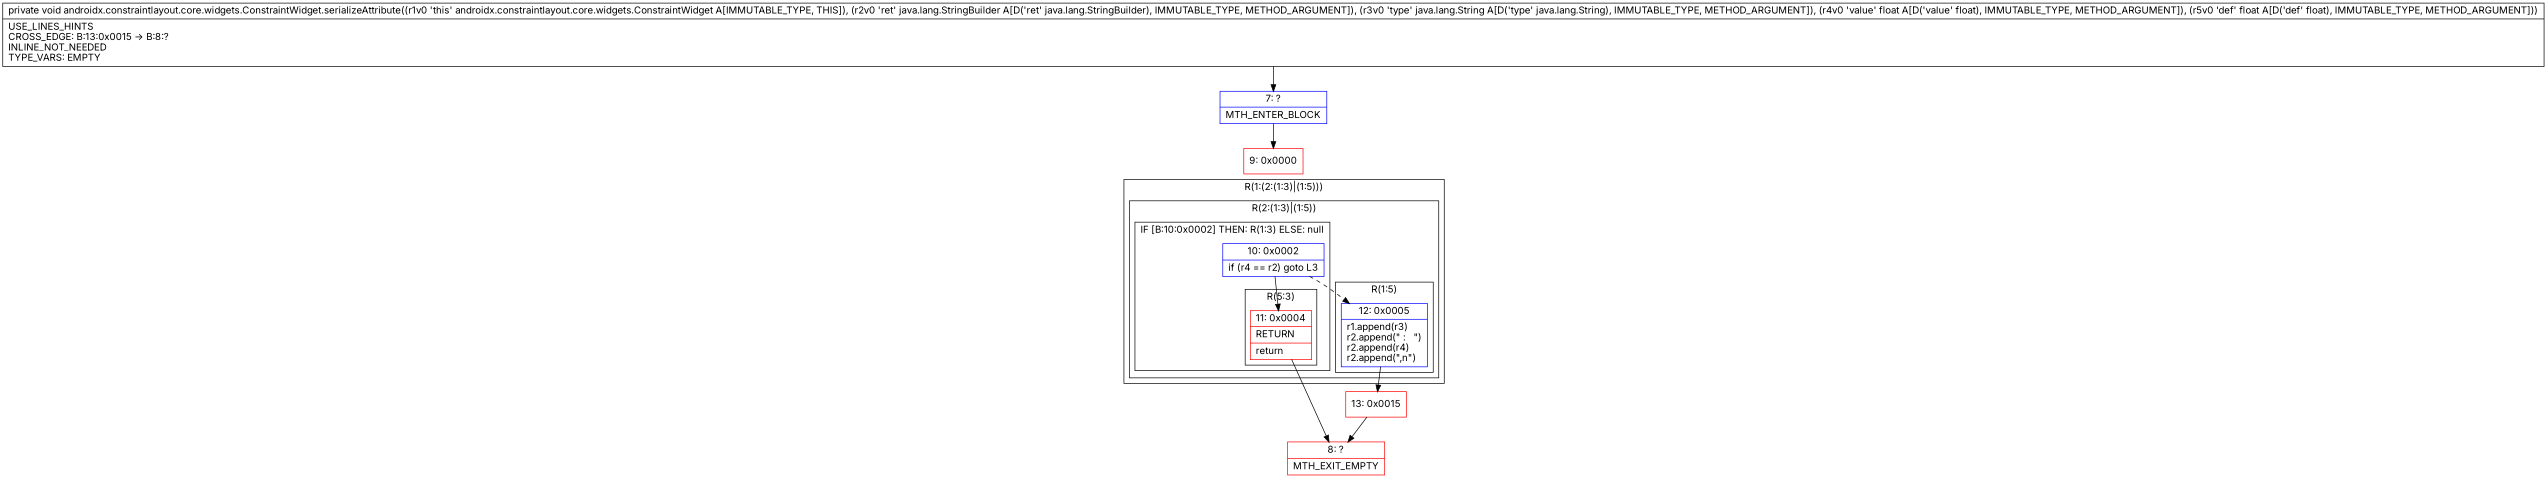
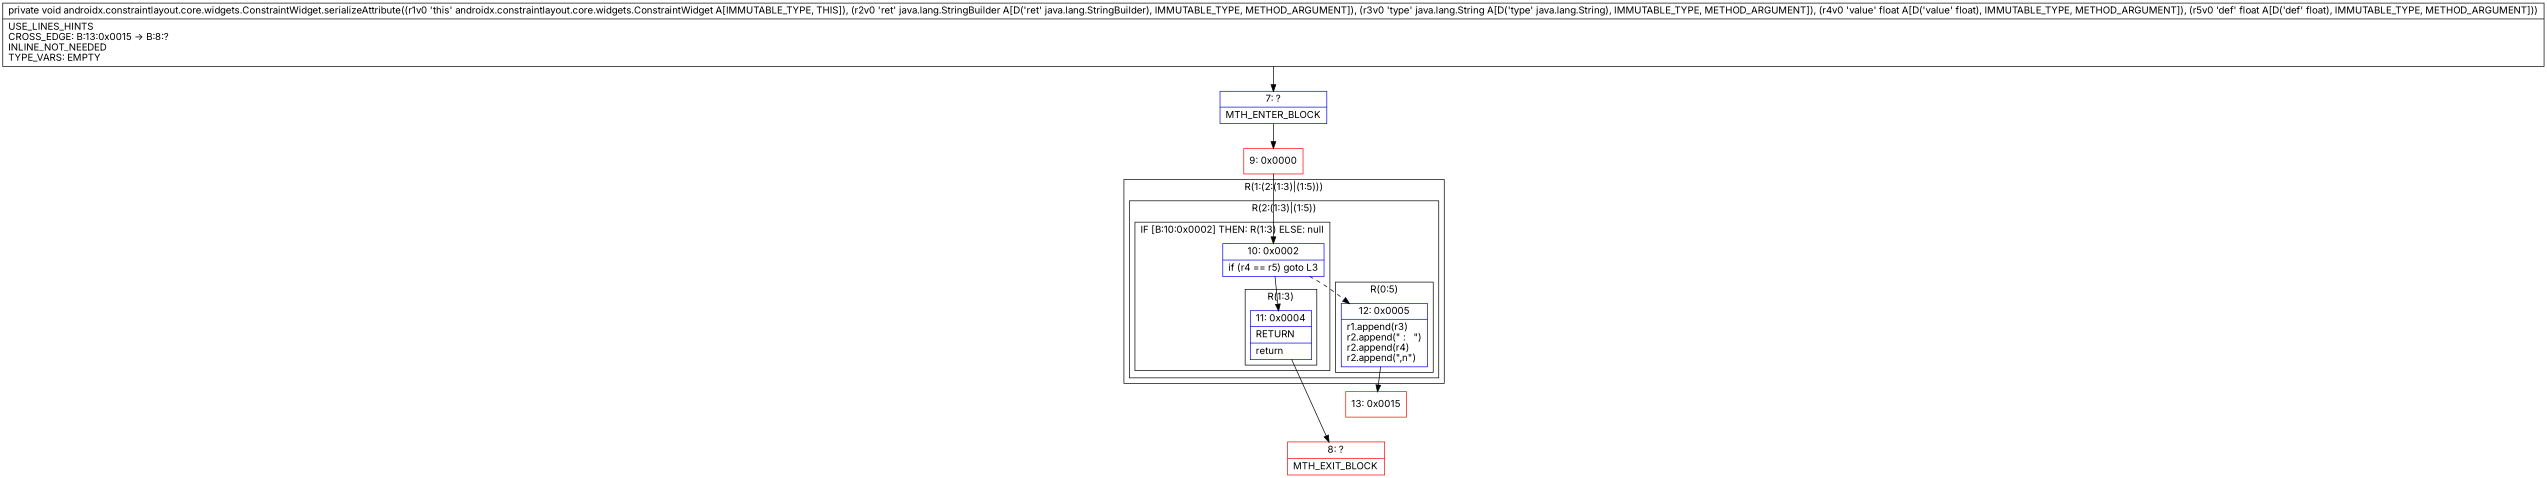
  digraph {
    fontname=Inter
    node [color=blue fontname=Inter shape=record]
    edge [fontname=Inter]
-   n1 [color=red label="{11\:\ 0x0004|RETURN\l|return\l}"]
-   n2 [label="{10\:\ 0x0002|if (r4 == r2) goto L3\l}"]
+   n1 [label="{11\:\ 0x0004|RETURN\l|return\l}"]
+   n2 [label="{10\:\ 0x0002|if (r4 == r5) goto L3\l}"]
    n3 [label="{12\:\ 0x0005|r1.append(r3)\lr2.append(\" :   \")\lr2.append(r4)\lr2.append(\",n\")\l}"]
-   n4 [color=red label="{8\:\ ?|MTH_EXIT_EMPTY\l}"]
+   n4 [color=red label="{8\:\ ?|MTH_EXIT_BLOCK\l}"]
    n5 [color=red label="{13\:\ 0x0015}"]
    n6 [label="{7\:\ ?|MTH_ENTER_BLOCK\l}"]
    n7 [color=red label="{9\:\ 0x0000}"]
    n8 [label="{private void androidx.constraintlayout.core.widgets.ConstraintWidget.serializeAttribute((r1v0 'this' androidx.constraintlayout.core.widgets.ConstraintWidget A[IMMUTABLE_TYPE, THIS]), (r2v0 'ret' java.lang.StringBuilder A[D('ret' java.lang.StringBuilder), IMMUTABLE_TYPE, METHOD_ARGUMENT]), (r3v0 'type' java.lang.String A[D('type' java.lang.String), IMMUTABLE_TYPE, METHOD_ARGUMENT]), (r4v0 'value' float A[D('value' float), IMMUTABLE_TYPE, METHOD_ARGUMENT]), (r5v0 'def' float A[D('def' float), IMMUTABLE_TYPE, METHOD_ARGUMENT]))  | USE_LINES_HINTS\lCROSS_EDGE: B:13:0x0015 \-\> B:8:?\lINLINE_NOT_NEEDED\lTYPE_VARS: EMPTY\l}" color=""]
    subgraph cluster_1 {
      label="R(1:(2:(1:3)|(1:5)))"
      subgraph cluster_2 {
        label="R(2:(1:3)|(1:5))"
        subgraph cluster_3 {
          label="IF [B:10:0x0002] THEN: R(1:3) ELSE: null"
          n2
          subgraph cluster_4 {
-           label="R(5:3)"
+           label="R(1:3)"
            n1
          }
        }
        subgraph cluster_5 {
-         label="R(1:5)"
+         label="R(0:5)"
          n3
        }
      }
    }
    n1 -> n4
    n2 -> n1
    n2 -> n3 [style=dashed]
    n3 -> n5
-   n5 -> n4
    n6 -> n7
+   n7 -> n2
    n8 -> n6
  }
